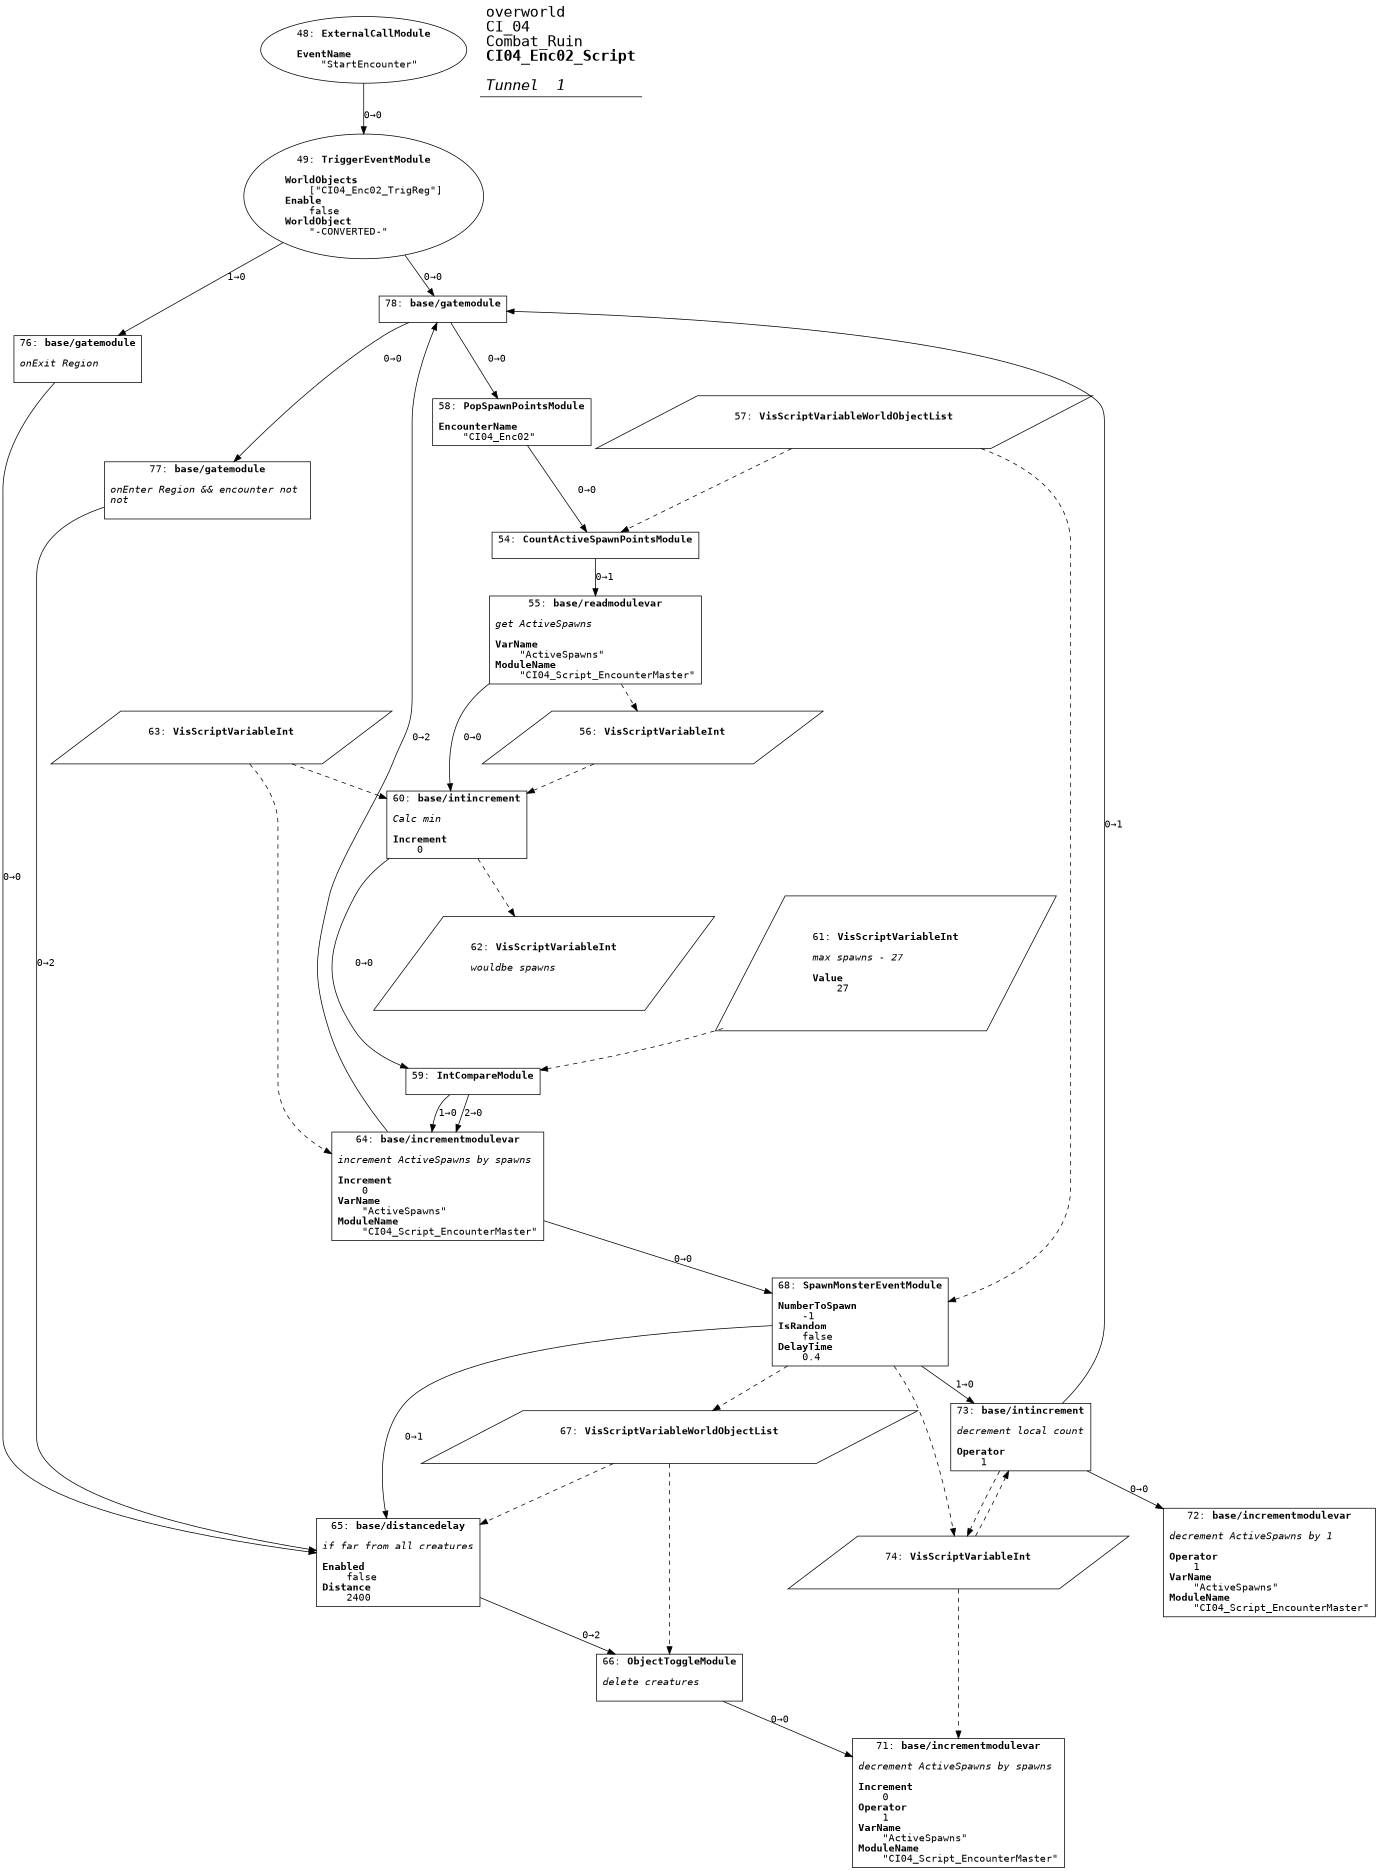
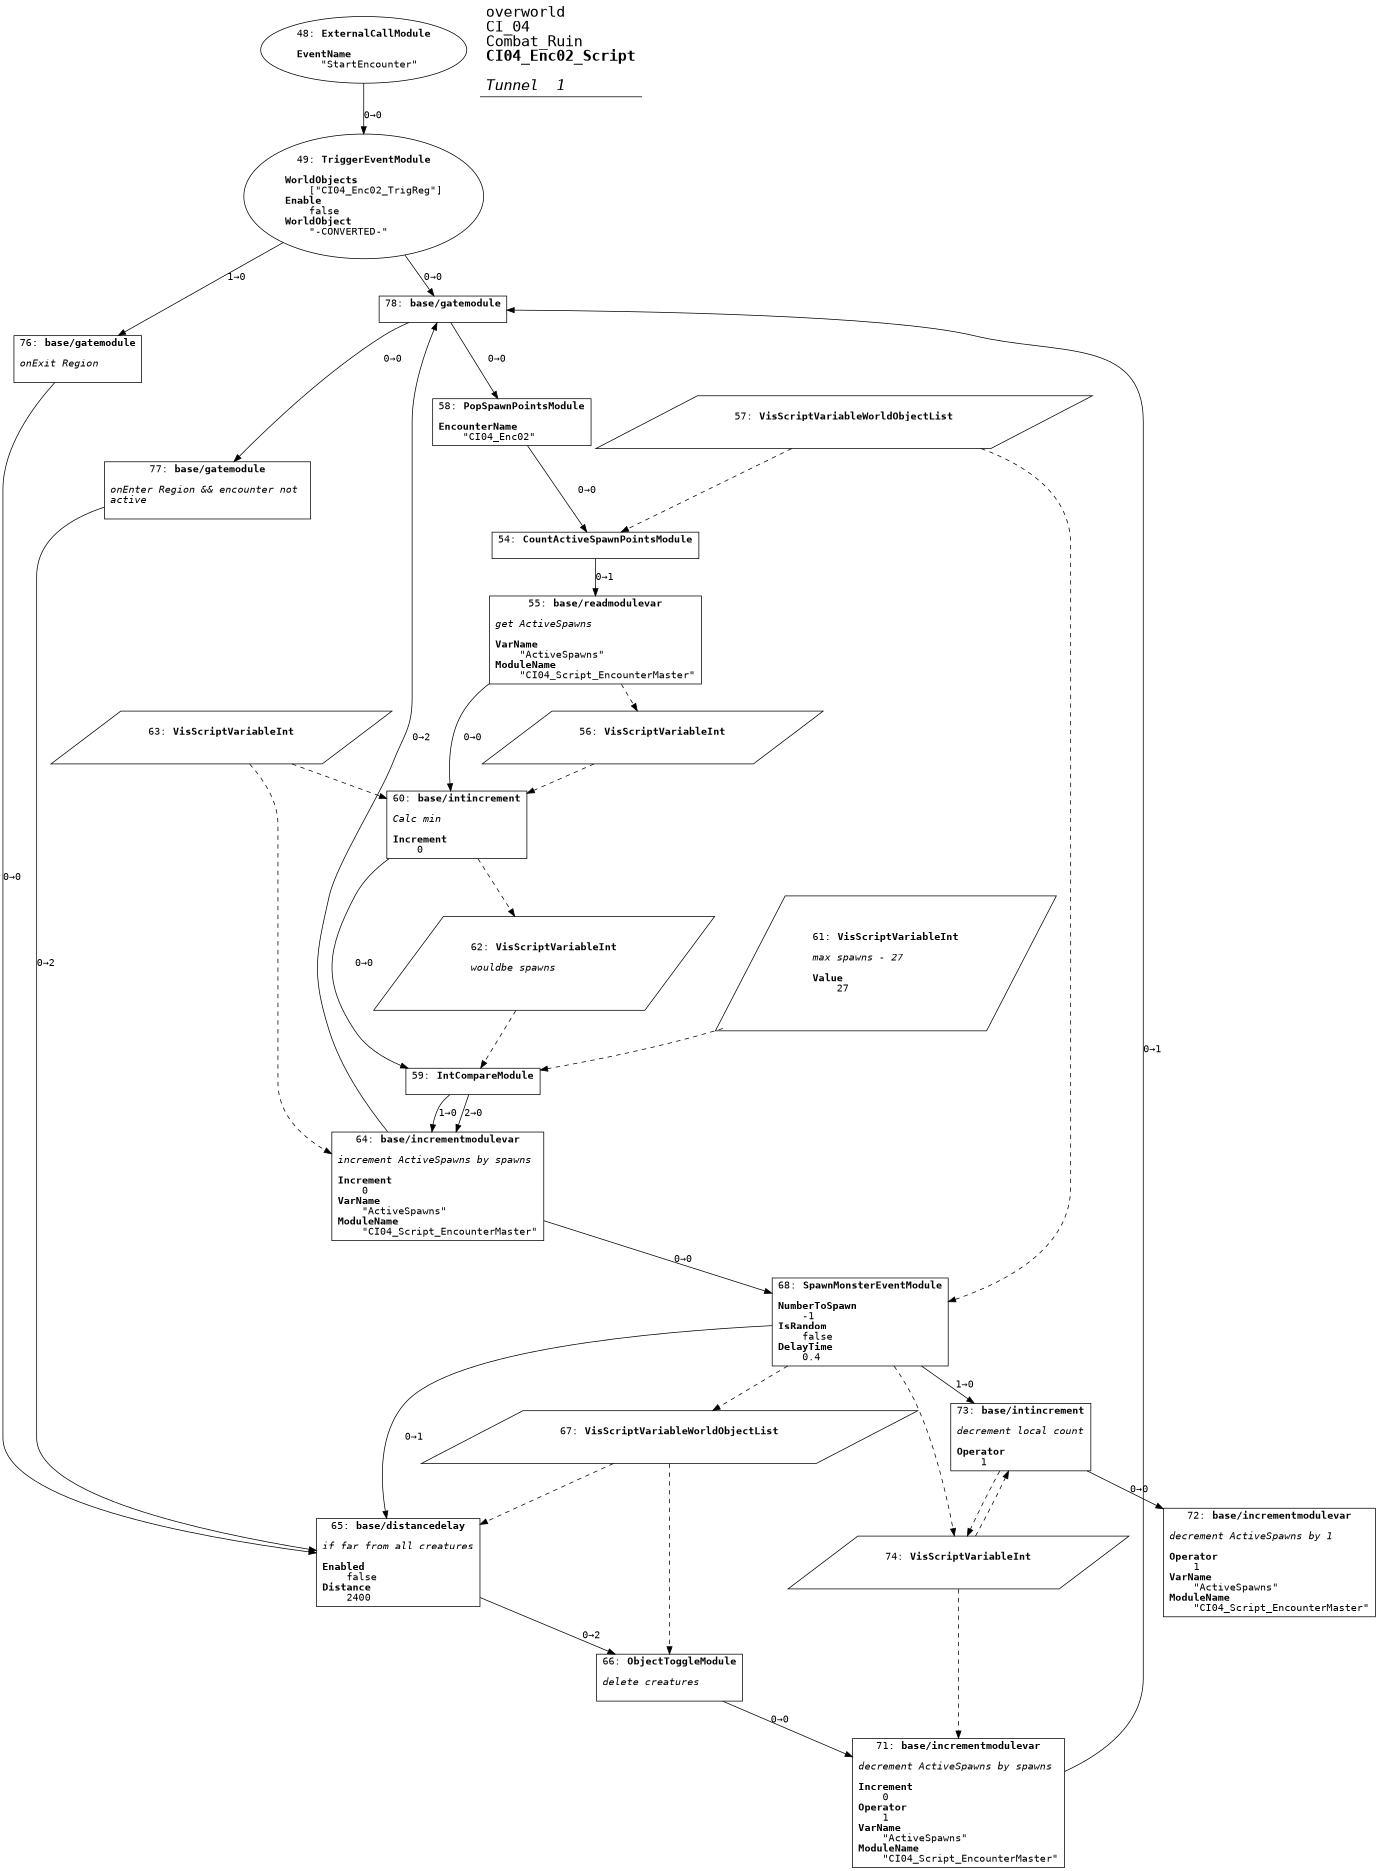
  digraph {
    fontname="DejaVu Sans Mono"
    splines=spline
    node [fontname="DejaVu Sans Mono" shape=box]
    edge [fontname="DejaVu Sans Mono"]
    n1 [label=<48: <b>ExternalCallModule</b><br/><br/><b>EventName</b><br align="left"/>    &quot;StartEncounter&quot;<br align="left"/>> shape=oval]
    n2 [label=<49: <b>TriggerEventModule</b><br/><br/><b>WorldObjects</b><br align="left"/>    [&quot;CI04_Enc02_TrigReg&quot;]<br align="left"/><b>Enable</b><br align="left"/>    false<br align="left"/><b>WorldObject</b><br align="left"/>    &quot;-CONVERTED-&quot;<br align="left"/>> shape=oval]
    n3 [label=<78: <b>base/gatemodule</b><br/><br/>>]
    n4 [label=<76: <b>base/gatemodule</b><br/><br/><i>onExit Region<br align="left"/></i><br align="left"/>>]
    n5 [label=<58: <b>PopSpawnPointsModule</b><br/><br/><b>EncounterName</b><br align="left"/>    &quot;CI04_Enc02&quot;<br align="left"/>>]
-   n6 [label=<77: <b>base/gatemodule</b><br/><br/><i>onEnter Region &amp;&amp; encounter not <br align="left"/>not<br align="left"/></i><br align="left"/>>]
+   n6 [label=<77: <b>base/gatemodule</b><br/><br/><i>onEnter Region &amp;&amp; encounter not <br align="left"/>active<br align="left"/></i><br align="left"/>>]
    n7 [label=<65: <b>base/distancedelay</b><br/><br/><i>if far from all creatures<br align="left"/></i><br align="left"/><b>Enabled</b><br align="left"/>    false<br align="left"/><b>Distance</b><br align="left"/>    2400<br align="left"/>>]
    n8 [label=<54: <b>CountActiveSpawnPointsModule</b><br/><br/>>]
    n9 [label=<66: <b>ObjectToggleModule</b><br/><br/><i>delete creatures<br align="left"/></i><br align="left"/>>]
    n10 [label=<55: <b>base/readmodulevar</b><br/><br/><i>get ActiveSpawns<br align="left"/></i><br align="left"/><b>VarName</b><br align="left"/>    &quot;ActiveSpawns&quot;<br align="left"/><b>ModuleName</b><br align="left"/>    &quot;CI04_Script_EncounterMaster&quot;<br align="left"/>>]
    n11 [label=<60: <b>base/intincrement</b><br/><br/><i>Calc min<br align="left"/></i><br align="left"/><b>Increment</b><br align="left"/>    0<br align="left"/>>]
    n12 [label=<56: <b>VisScriptVariableInt</b><br/><br/>> shape=parallelogram]
    n13 [label=<63: <b>VisScriptVariableInt</b><br/><br/>> shape=parallelogram]
    n14 [label=<64: <b>base/incrementmodulevar</b><br/><br/><i>increment ActiveSpawns by spawns<br align="left"/></i><br align="left"/><b>Increment</b><br align="left"/>    0<br align="left"/><b>VarName</b><br align="left"/>    &quot;ActiveSpawns&quot;<br align="left"/><b>ModuleName</b><br align="left"/>    &quot;CI04_Script_EncounterMaster&quot;<br align="left"/>>]
    n15 [label=<59: <b>IntCompareModule</b><br/><br/>>]
    n16 [label=<62: <b>VisScriptVariableInt</b><br/><br/><i>wouldbe spawns<br align="left"/></i><br align="left"/>> shape=parallelogram]
    n17 [label=<57: <b>VisScriptVariableWorldObjectList</b><br/><br/>> shape=parallelogram]
    n18 [label=<68: <b>SpawnMonsterEventModule</b><br/><br/><b>NumberToSpawn</b><br align="left"/>    -1<br align="left"/><b>IsRandom</b><br align="left"/>    false<br align="left"/><b>DelayTime</b><br align="left"/>    0.4<br align="left"/>>]
    n19 [label=<67: <b>VisScriptVariableWorldObjectList</b><br/><br/>> shape=parallelogram]
    n20 [label=<73: <b>base/intincrement</b><br/><br/><i>decrement local count<br align="left"/></i><br align="left"/><b>Operator</b><br align="left"/>    1<br align="left"/>>]
    n21 [label=<74: <b>VisScriptVariableInt</b><br/><br/>> shape=parallelogram]
    n22 [label=<61: <b>VisScriptVariableInt</b><br/><br/><i>max spawns - 27<br align="left"/></i><br align="left"/><b>Value</b><br align="left"/>    27<br align="left"/>> shape=parallelogram]
    n23 [label=<72: <b>base/incrementmodulevar</b><br/><br/><i>decrement ActiveSpawns by 1<br align="left"/></i><br align="left"/><b>Operator</b><br align="left"/>    1<br align="left"/><b>VarName</b><br align="left"/>    &quot;ActiveSpawns&quot;<br align="left"/><b>ModuleName</b><br align="left"/>    &quot;CI04_Script_EncounterMaster&quot;<br align="left"/>>]
    n24 [label=<71: <b>base/incrementmodulevar</b><br/><br/><i>decrement ActiveSpawns by spawns<br align="left"/></i><br align="left"/><b>Increment</b><br align="left"/>    0<br align="left"/><b>Operator</b><br align="left"/>    1<br align="left"/><b>VarName</b><br align="left"/>    &quot;ActiveSpawns&quot;<br align="left"/><b>ModuleName</b><br align="left"/>    &quot;CI04_Script_EncounterMaster&quot;<br align="left"/>>]
    n25 [label=<<font point-size="20">overworld<br align="left"/>CI_04<br align="left"/>Combat_Ruin<br align="left"/><b>CI04_Enc02_Script</b><br align="left"/><br/><i>Tunnel  1</i><br align="left"/></font>> shape=underline]
    n1 -> n2 [label="0→0"]
    n2 -> n3 [label="0→0"]
    n2 -> n4 [label="1→0"]
    n3 -> n5 [label="0→0"]
    n3 -> n6 [label="0→0"]
    n4 -> n7 [label="0→0"]
    n5 -> n8 [label="0→0"]
    n6 -> n7 [label="0→2"]
    n7 -> n9 [label="0→2"]
    n8 -> n10 [label="0→1"]
    n9 -> n24 [label="0→0"]
    n10 -> n11 [label="0→0"]
    n10 -> n12 [style=dashed]
    n11 -> n15 [label="0→0"]
    n11 -> n16 [style=dashed]
    n12 -> n11 [style=dashed]
    n13 -> n11 [style=dashed]
    n13 -> n14 [style=dashed]
    n14 -> n3 [label="0→2"]
    n14 -> n18 [label="0→0"]
    n15 -> n14 [label="1→0"]
    n15 -> n14 [label="2→0"]
+   n16 -> n15 [style=dashed]
    n17 -> n8 [style=dashed]
    n17 -> n18 [style=dashed]
    n18 -> n7 [label="0→1"]
    n18 -> n19 [style=dashed]
    n18 -> n20 [label="1→0"]
    n18 -> n21 [style=dashed]
    n19 -> n7 [style=dashed]
    n19 -> n9 [style=dashed]
    n20 -> n21 [style=dashed]
    n20 -> n23 [label="0→0"]
    n21 -> n20 [style=dashed]
    n21 -> n24 [style=dashed]
    n22 -> n15 [style=dashed]
-   n20 -> n3 [label="0→1"]
+   n24 -> n3 [label="0→1"]
  }
